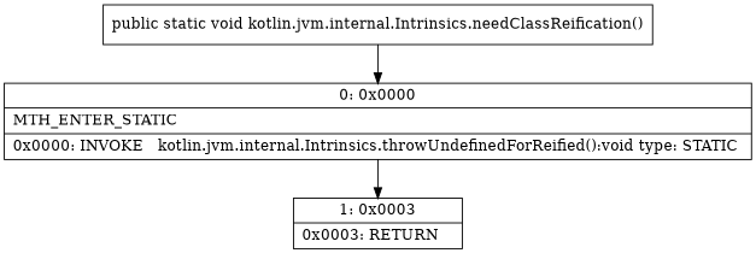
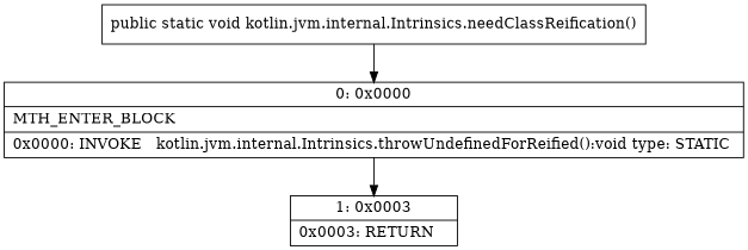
  digraph {
    node [shape=record]
-   n1 [label="{0\:\ 0x0000|MTH_ENTER_STATIC\l|0x0000: INVOKE   kotlin.jvm.internal.Intrinsics.throwUndefinedForReified():void type: STATIC \l}"]
+   n1 [label="{0\:\ 0x0000|MTH_ENTER_BLOCK\l|0x0000: INVOKE   kotlin.jvm.internal.Intrinsics.throwUndefinedForReified():void type: STATIC \l}"]
    n2 [label="{1\:\ 0x0003|0x0003: RETURN   \l}"]
    n3 [label="{public static void kotlin.jvm.internal.Intrinsics.needClassReification() }"]
    n1 -> n2
    n3 -> n1
  }
